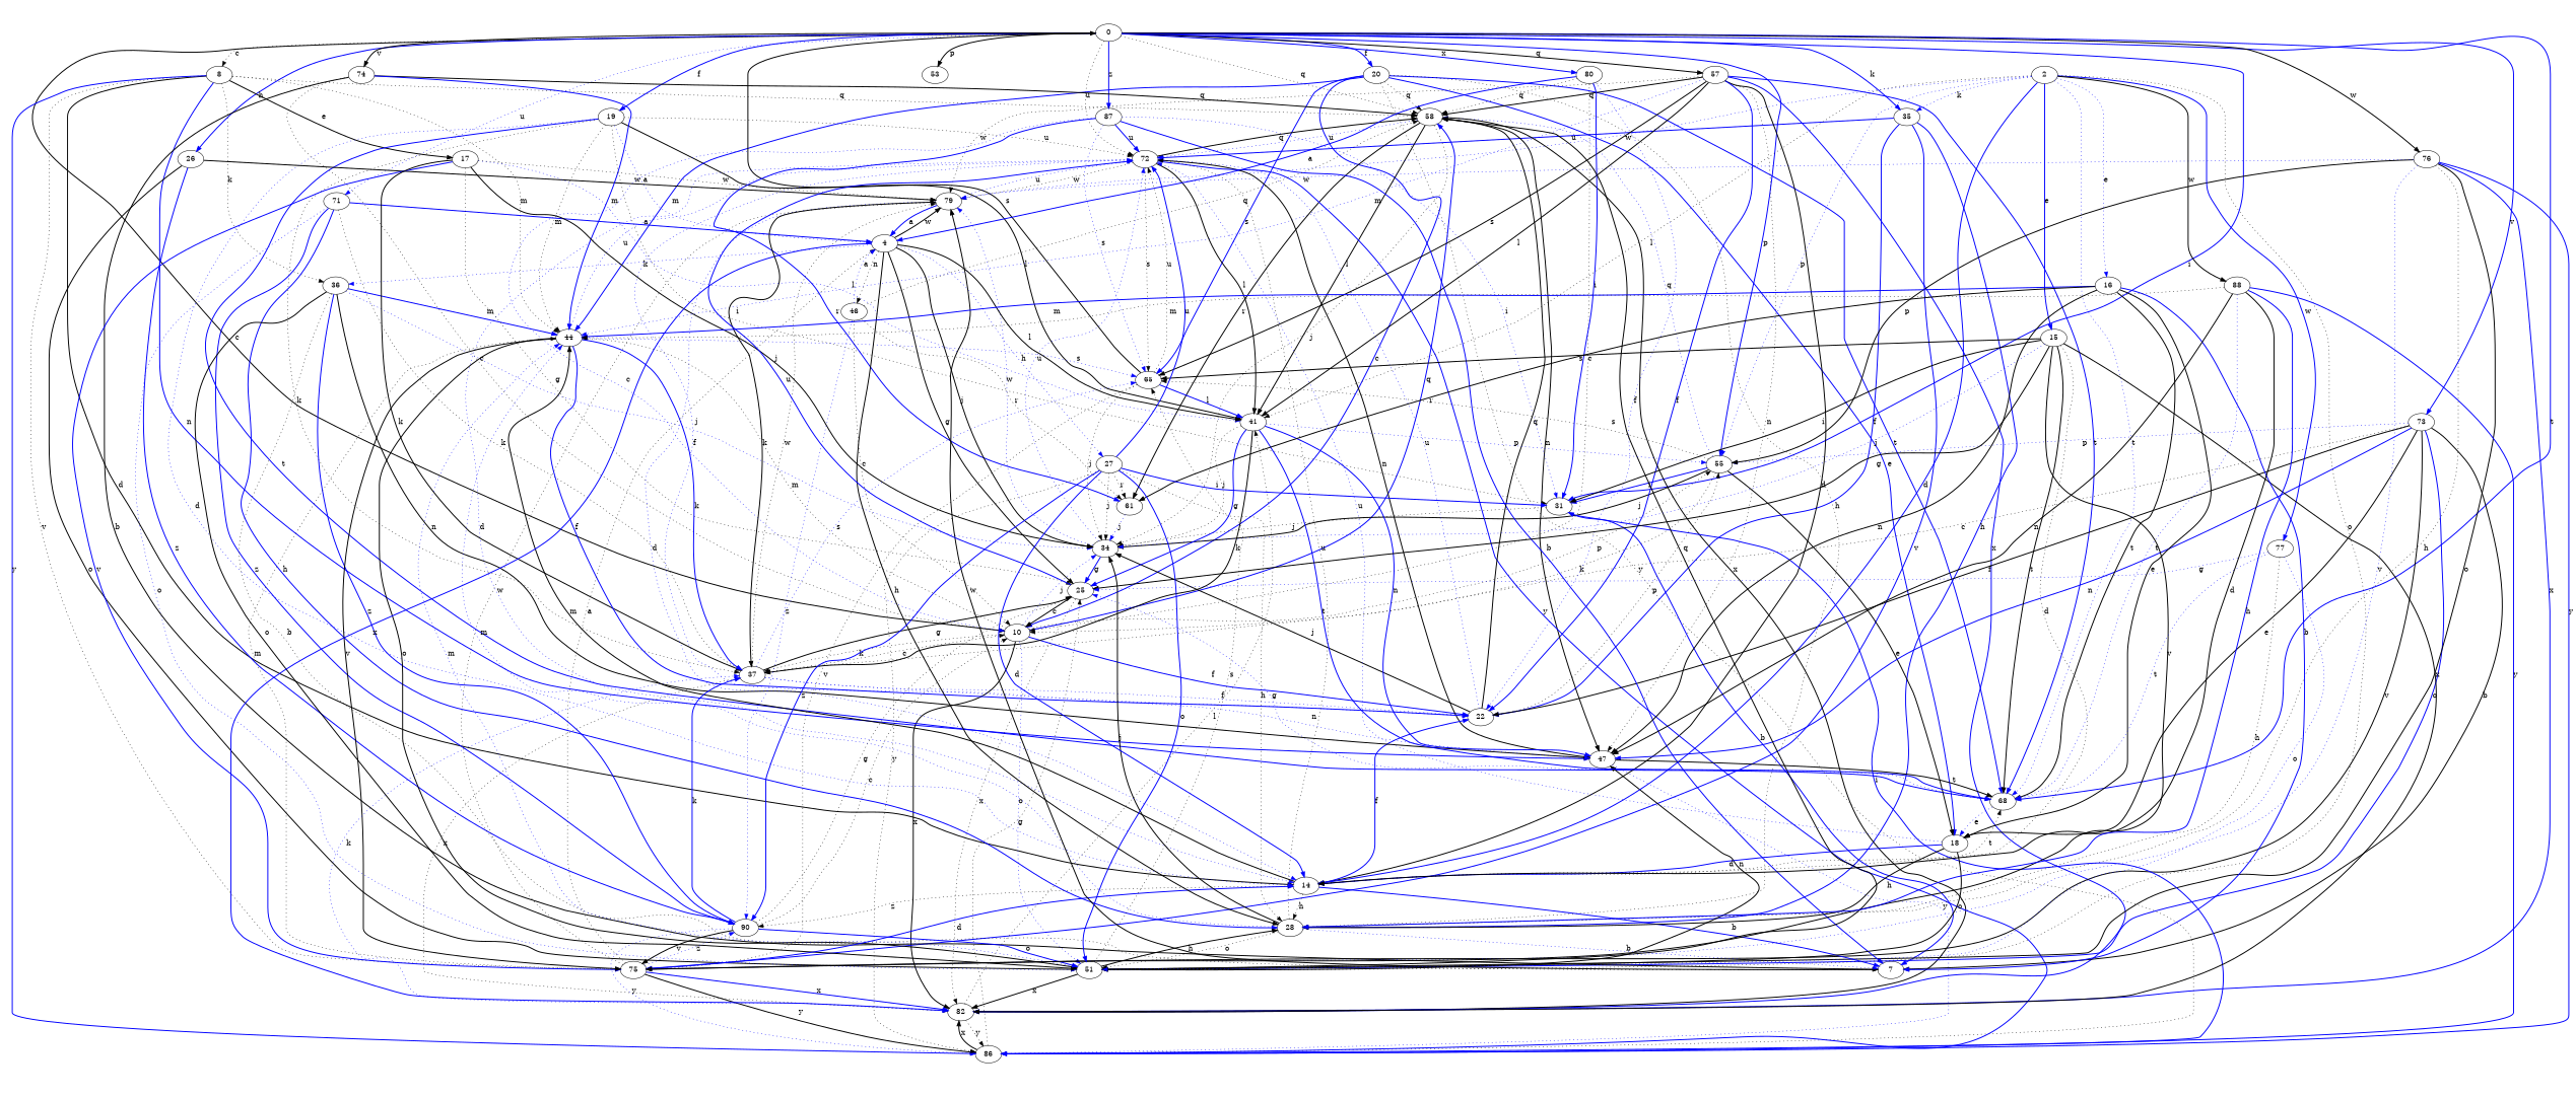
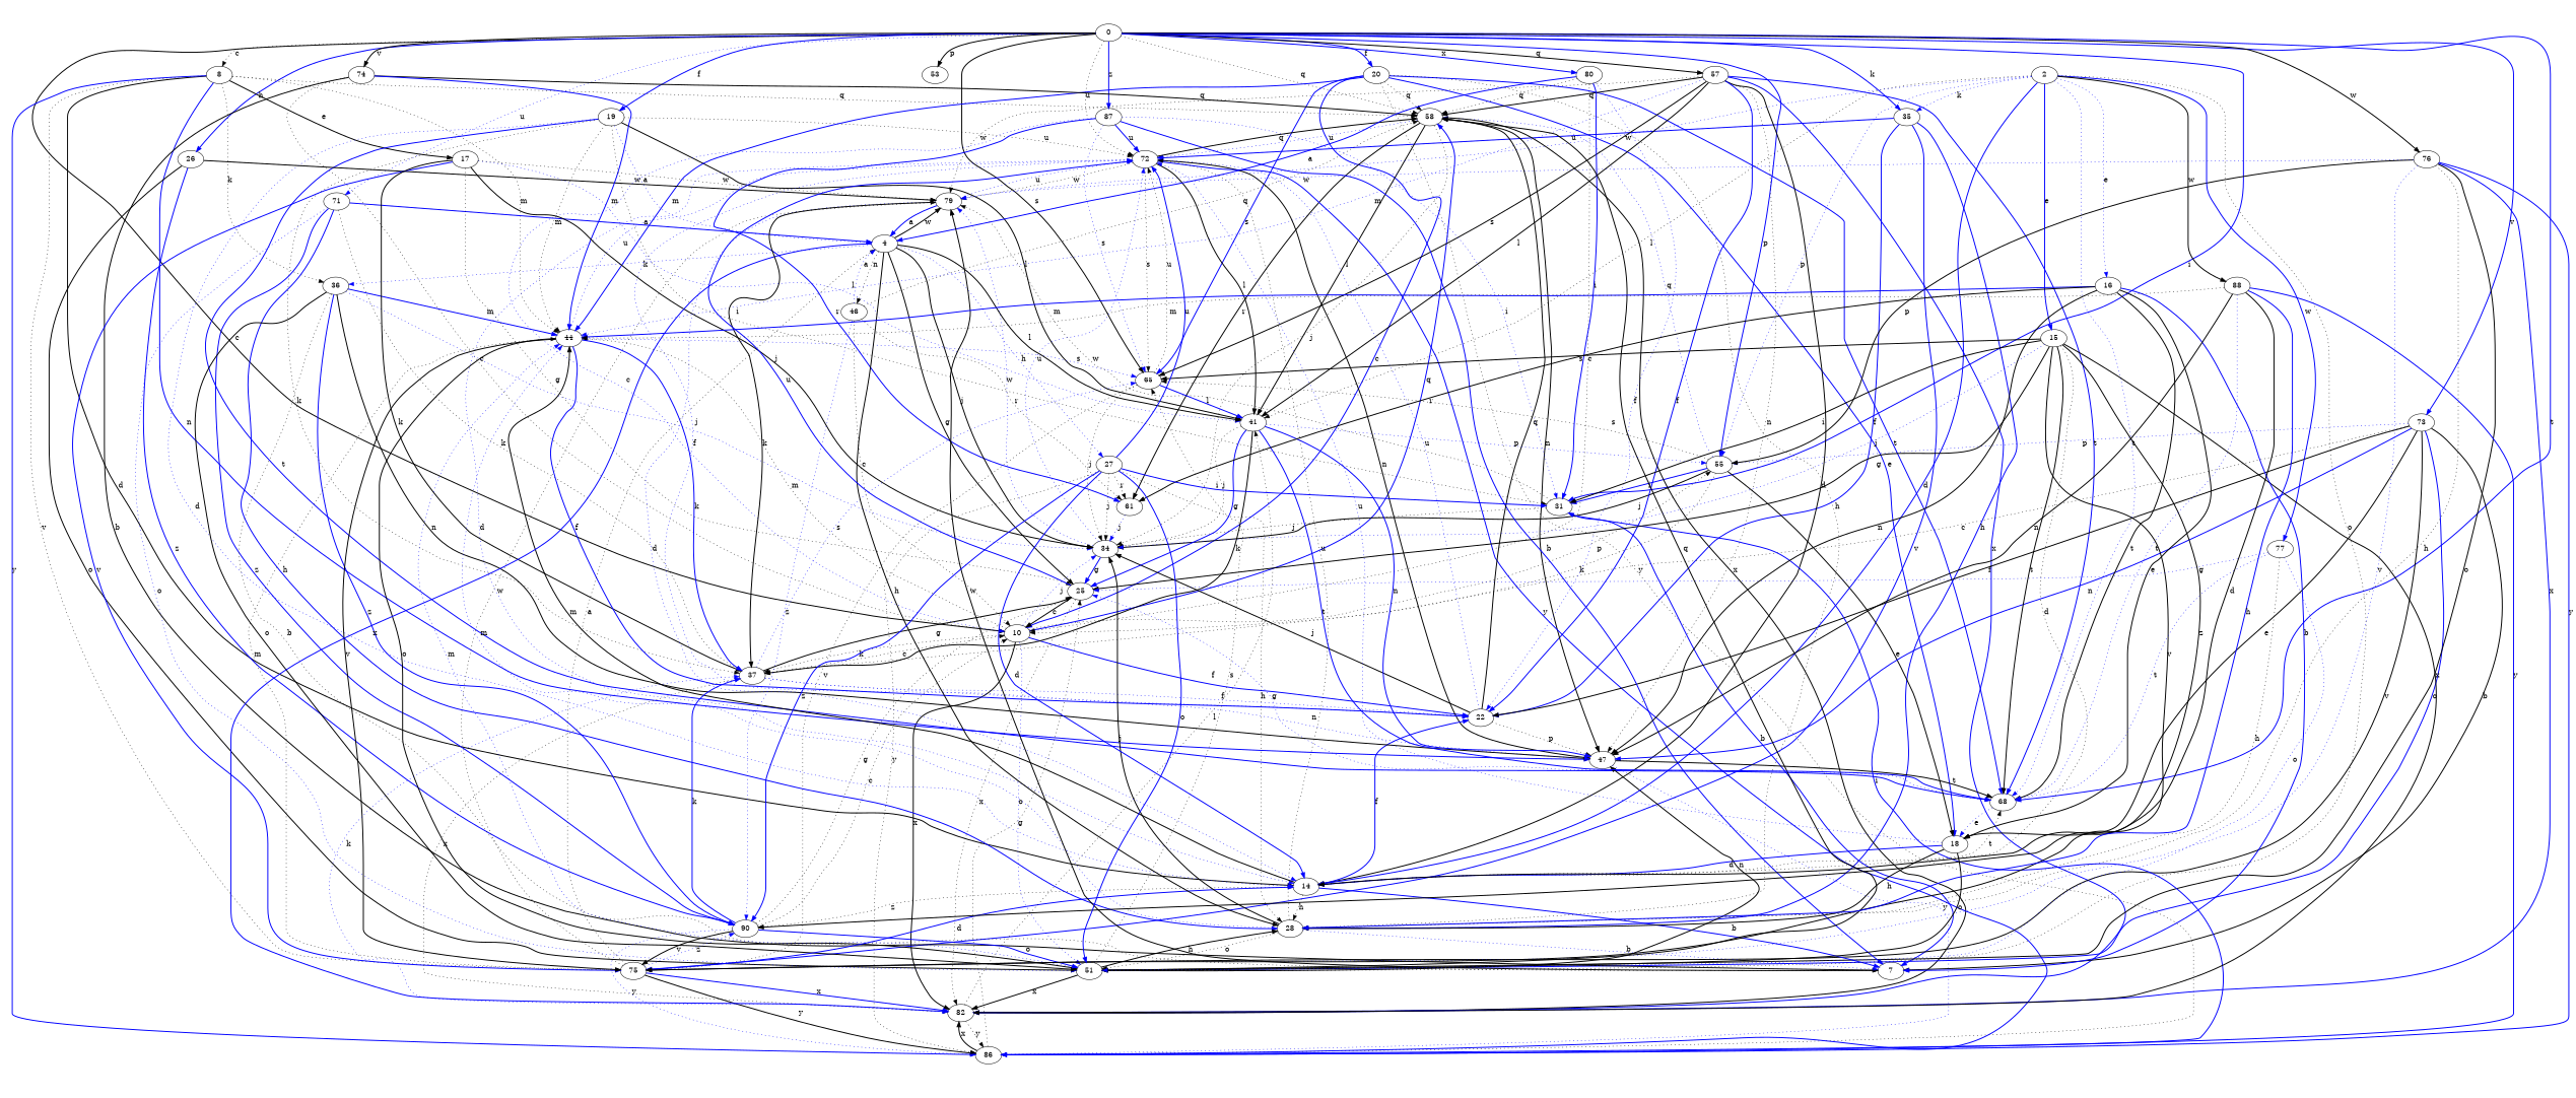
  strict digraph {
    edge [color=black style=bold]
    0
    8
    10
    19
    20
    26
    31
    35
    53
    55
    57
    58
    65
    68
    71
    72
    73
    74
    76
    80
    87
    14
    36
    17
    44
    47
    75
    86
    51
    34
    82
    22
    37
    41
    4
    28
    18
    79
    90
    7
    61
    25
    2
    15
    16
    77
    n47 [label=88]
    27
    46
    0 -> 8 [label=c style=dotted]
    0 -> 10 [label=c]
    0 -> 19 [color=blue label=f]
    0 -> 20 [color=blue label=f]
    0 -> 26 [color=blue label=h]
    0 -> 31 [color=blue label=i]
    0 -> 35 [color=blue label=k]
    0 -> 53 [label=p]
    0 -> 55 [color=blue label=p]
    0 -> 57 [label=q]
    0 -> 58 [label=q style=dotted]
-   65 -> 0 [label=s]
+   0 -> 65 [label=s]
    0 -> 68 [color=blue label=t]
    0 -> 71 [color=blue label=u style=dotted]
    0 -> 72 [label=u style=dotted]
    0 -> 73 [color=blue label=v]
    0 -> 74 [label=v]
    0 -> 76 [label=w]
    0 -> 80 [color=blue label=x]
    0 -> 87 [color=blue label=z]
    8 -> 58 [label=q style=dotted]
    8 -> 14 [label=d]
    8 -> 36 [label=k style=dotted]
    8 -> 17 [label=e]
    8 -> 44 [label=m style=dotted]
    8 -> 47 [color=blue label=n]
    8 -> 75 [label=v style=dotted]
    8 -> 86 [color=blue label=y]
    10 -> 55 [label=p style=dotted]
    10 -> 58 [color=blue label=q]
    10 -> 44 [label=m style=dotted]
    10 -> 51 [color=blue label=o style=dotted]
    10 -> 34 [color=blue label=j style=dotted]
    10 -> 82 [label=x]
    10 -> 22 [color=blue label=f]
    10 -> 37 [label=k style=dotted]
    19 -> 31 [label=i style=dotted]
    19 -> 68 [color=blue label=t]
    19 -> 72 [label=u style=dotted]
    19 -> 14 [color=blue label=d style=dotted]
    19 -> 44 [label=m style=dotted]
    19 -> 37 [label=k style=dotted]
    19 -> 41 [label=l]
    19 -> 4 [color=blue label=a style=dotted]
    20 -> 10 [color=blue label=c]
    20 -> 58 [label=q style=dotted]
    20 -> 65 [color=blue label=s]
    20 -> 68 [color=blue label=t]
    20 -> 44 [color=blue label=m]
    20 -> 86 [label=y style=dotted]
    20 -> 28 [label=h style=dotted]
    20 -> 18 [color=blue label=e]
    26 -> 51 [label=o]
    26 -> 79 [label=w]
    26 -> 90 [color=blue label=z]
    31 -> 34 [label=j style=dotted]
    31 -> 7 [color=blue label=b]
    35 -> 72 [color=blue label=u]
    35 -> 75 [color=blue label=v]
    35 -> 22 [color=blue label=f]
    35 -> 28 [color=blue label=h]
    55 -> 31 [color=blue label=i]
    55 -> 58 [color=blue label=q style=dotted]
    55 -> 65 [label=s style=dotted]
    55 -> 34 [label=j]
    55 -> 37 [label=k style=dotted]
    55 -> 18 [label=e]
    57 -> 58 [label=q]
    57 -> 65 [label=s]
    57 -> 68 [color=blue label=t]
    57 -> 14 [label=d]
    57 -> 44 [color=blue label=m style=dotted]
    57 -> 47 [label=n style=dotted]
    57 -> 82 [color=blue label=x]
    57 -> 22 [color=blue label=f]
    57 -> 41 [label=l]
    57 -> 79 [label=w style=dotted]
    58 -> 72 [color=blue label=u style=dotted]
    58 -> 47 [label=n]
    58 -> 34 [label=j style=dotted]
    58 -> 82 [label=x]
    58 -> 41 [label=l]
    58 -> 61 [label=r]
    65 -> 72 [label=u style=dotted]
    65 -> 75 [label=v style=dotted]
    65 -> 34 [label=j style=dotted]
    65 -> 41 [color=blue label=l]
    68 -> 18 [color=blue label=e style=dotted]
    68 -> 25 [color=blue label=g style=dotted]
    71 -> 51 [color=blue label=o style=dotted]
    71 -> 37 [label=k style=dotted]
    71 -> 4 [color=blue label=a]
    71 -> 28 [color=blue label=h]
    71 -> 90 [color=blue label=z]
    72 -> 58 [label=q]
    72 -> 65 [label=s style=dotted]
    72 -> 14 [color=blue label=d style=dotted]
    72 -> 47 [label=n]
    72 -> 86 [color=blue label=y]
    72 -> 22 [color=blue label=f style=dotted]
    72 -> 41 [label=l]
    72 -> 79 [label=w style=dotted]
    73 -> 10 [label=c style=dotted]
    73 -> 55 [color=blue label=p style=dotted]
    73 -> 47 [color=blue label=n]
    73 -> 75 [label=v]
    73 -> 51 [color=blue label=o]
    73 -> 22 [label=f]
    73 -> 18 [label=e]
    73 -> 7 [label=b]
    74 -> 10 [label=c style=dotted]
    74 -> 58 [label=q]
    74 -> 44 [color=blue label=m]
    74 -> 7 [label=b]
    76 -> 55 [label=p]
    76 -> 75 [color=blue label=v style=dotted]
    76 -> 86 [color=blue label=y]
    76 -> 51 [label=o]
    76 -> 82 [color=blue label=x]
    76 -> 28 [label=h style=dotted]
    76 -> 79 [color=blue label=w style=dotted]
    80 -> 10 [label=c style=dotted]
    80 -> 31 [color=blue label=i]
    80 -> 58 [label=q style=dotted]
    80 -> 22 [color=blue label=f style=dotted]
    80 -> 4 [color=blue label=a]
    87 -> 10 [color=blue label=c style=dotted]
    87 -> 31 [color=blue label=i style=dotted]
    87 -> 65 [color=blue label=s style=dotted]
    87 -> 72 [color=blue label=u]
    87 -> 7 [color=blue label=b]
    87 -> 61 [color=blue label=r]
    14 -> 68 [label=t style=dotted]
    14 -> 44 [label=m]
    14 -> 22 [color=blue label=f]
    14 -> 28 [label=h style=dotted]
    14 -> 90 [label=z style=dotted]
    14 -> 7 [color=blue label=b]
    36 -> 44 [color=blue label=m]
    36 -> 47 [label=n]
    36 -> 51 [label=o]
    36 -> 34 [color=blue label=j style=dotted]
    36 -> 90 [color=blue label=z]
    36 -> 7 [label=b style=dotted]
    17 -> 75 [color=blue label=v]
    17 -> 34 [label=j]
    17 -> 37 [label=k]
    17 -> 41 [color=blue label=l style=dotted]
    17 -> 79 [label=w style=dotted]
    17 -> 25 [label=g style=dotted]
    44 -> 65 [color=blue label=s style=dotted]
    44 -> 72 [color=blue label=u style=dotted]
    44 -> 75 [label=v]
    44 -> 51 [label=o]
    44 -> 22 [color=blue label=f]
    44 -> 37 [color=blue label=k]
    47 -> 68 [label=t]
    47 -> 86 [color=blue label=y style=dotted]
    75 -> 14 [color=blue label=d]
    75 -> 44 [label=m style=dotted]
    75 -> 86 [label=y]
    75 -> 82 [color=blue label=x]
    75 -> 4 [label=a style=dotted]
    75 -> 79 [label=w style=dotted]
    75 -> 90 [color=blue label=z style=dotted]
    86 -> 31 [color=blue label=i]
    86 -> 82 [label=x]
    86 -> 25 [label=g style=dotted]
    51 -> 58 [label=q]
    51 -> 65 [label=s style=dotted]
    51 -> 44 [color=blue label=m style=dotted]
    51 -> 47 [label=n]
    51 -> 82 [label=x]
    51 -> 28 [label=h]
    34 -> 72 [color=blue label=u style=dotted]
    34 -> 79 [color=blue label=w style=dotted]
    34 -> 25 [color=blue label=g]
    82 -> 86 [label=y style=dotted]
    82 -> 37 [color=blue label=k style=dotted]
    82 -> 41 [label=l style=dotted]
-   22 -> 55 [label=p style=dotted]
+   22 -> 47 [label=p style=dotted]
    22 -> 58 [label=q]
    22 -> 72 [color=blue label=u style=dotted]
    22 -> 34 [label=j]
    37 -> 10 [label=c style=dotted]
    37 -> 65 [color=blue label=s style=dotted]
    37 -> 47 [color=blue label=n style=dotted]
    37 -> 82 [label=x style=dotted]
    37 -> 22 [color=blue label=f style=dotted]
-   37 -> 79 [label=w style=dotted]
+   31 -> 79 [label=w style=dotted]
    37 -> 25 [label=g]
    41 -> 55 [color=blue label=p style=dotted]
    41 -> 68 [color=blue label=t]
    41 -> 47 [color=blue label=n]
    41 -> 34 [label=j style=dotted]
    41 -> 37 [label=k]
    41 -> 25 [color=blue label=g]
    4 -> 36 [color=blue label=k style=dotted]
    4 -> 34 [label=j]
    4 -> 82 [color=blue label=x]
    4 -> 41 [label=l]
    4 -> 28 [label=h]
    4 -> 79 [label=w]
    4 -> 25 [label=g]
    4 -> 27 [color=blue label=h style=dotted]
    4 -> 46 [label=n style=dotted]
    28 -> 72 [label=u style=dotted]
    28 -> 44 [color=blue label=m style=dotted]
    28 -> 51 [label=o style=dotted]
    28 -> 34 [label=j]
    28 -> 7 [color=blue label=b style=dotted]
    18 -> 72 [color=blue label=u style=dotted]
    18 -> 14 [color=blue label=d]
    18 -> 51 [label=o]
    18 -> 28 [label=h]
    79 -> 72 [color=blue label=u style=dotted]
    79 -> 14 [color=blue label=d style=dotted]
    79 -> 37 [label=k]
    79 -> 4 [color=blue label=a]
    90 -> 10 [label=c style=dotted]
    90 -> 75 [label=v]
    90 -> 86 [color=blue label=y style=dotted]
    90 -> 51 [color=blue label=o]
    90 -> 37 [color=blue label=k]
    90 -> 25 [label=g style=dotted]
    7 -> 79 [label=w]
    61 -> 34 [color=blue label=j style=dotted]
    25 -> 10 [label=c]
    25 -> 72 [color=blue label=u]
    25 -> 82 [label=x style=dotted]
    2 -> 35 [color=blue label=k style=dotted]
    2 -> 55 [color=blue label=p style=dotted]
    2 -> 68 [color=blue label=t style=dotted]
    2 -> 14 [color=blue label=d]
    2 -> 51 [label=o style=dotted]
    2 -> 41 [label=l style=dotted]
    2 -> 79 [color=blue label=w style=dotted]
    2 -> 15 [color=blue label=e]
    2 -> 16 [color=blue label=e style=dotted]
    2 -> 77 [color=blue label=w]
    2 -> n47 [label=w]
    15 -> 31 [label=i]
    15 -> 65 [label=s]
    15 -> 68 [label=t]
    15 -> 14 [label=d style=dotted]
    15 -> 75 [label=v]
    15 -> 34 [color=blue label=j style=dotted]
    15 -> 82 [label=x]
+   15 -> 90 [label=z]
    15 -> 25 [label=g]
    16 -> 68 [label=t]
    16 -> 44 [color=blue label=m]
    16 -> 47 [label=n]
    16 -> 18 [label=e]
    16 -> 7 [color=blue label=b]
    16 -> 61 [label=r]
    77 -> 68 [color=blue label=t style=dotted]
    77 -> 51 [color=blue label=o style=dotted]
    77 -> 28 [label=h style=dotted]
    77 -> 25 [color=blue label=g style=dotted]
    n47 -> 68 [color=blue label=t style=dotted]
    n47 -> 14 [label=d]
    n47 -> 44 [label=m style=dotted]
    n47 -> 47 [label=n]
    n47 -> 86 [color=blue label=y]
    n47 -> 28 [color=blue label=h]
    27 -> 31 [color=blue label=i]
    27 -> 72 [color=blue label=u]
    27 -> 14 [color=blue label=d]
    27 -> 86 [label=y style=dotted]
    27 -> 51 [color=blue label=o]
    27 -> 34 [label=j style=dotted]
    27 -> 28 [label=h style=dotted]
    27 -> 90 [color=blue label=z]
    27 -> 61 [label=r style=dotted]
    46 -> 10 [label=c style=dotted]
    46 -> 58 [label=q style=dotted]
    46 -> 4 [color=blue label=a style=dotted]
    46 -> 90 [color=blue label=z style=dotted]
    46 -> 61 [label=r style=dotted]
  }
